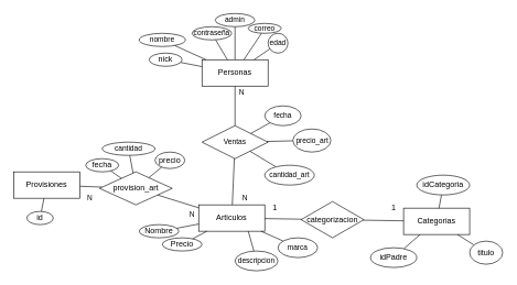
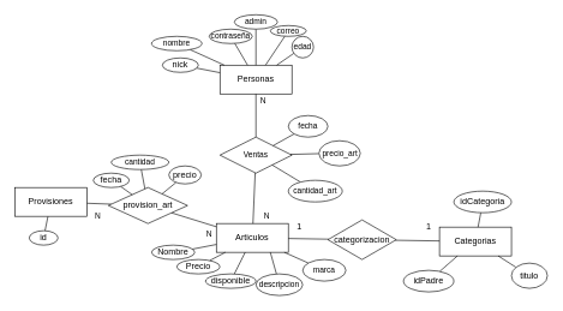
  <mxCell id="0" />
  <mxCell id="1" parent="0" />
  <mxCell id="2" value="Articulos" style="whiteSpace=wrap;html=1;align=center;" parent="1" vertex="1"><mxGeometry x="300" y="310" width="100" height="40" as="geometry" /></mxCell>
  <mxCell id="3" value="Personas" style="whiteSpace=wrap;html=1;align=center;" parent="1" vertex="1"><mxGeometry x="305" y="90" width="100" height="40" as="geometry" /></mxCell>
  <mxCell id="4" style="rounded=0;orthogonalLoop=1;jettySize=auto;html=1;endArrow=none;endFill=0;" parent="1" source="5" target="2" edge="1"><mxGeometry relative="1" as="geometry" /></mxCell>
  <mxCell id="5" value="Nombre" style="ellipse;whiteSpace=wrap;html=1;align=center;" parent="1" vertex="1"><mxGeometry x="210" y="340" width="60" height="20" as="geometry" /></mxCell>
  <mxCell id="6" value="" style="rounded=0;orthogonalLoop=1;jettySize=auto;html=1;endArrow=none;endFill=0;" parent="1" source="7" target="2" edge="1"><mxGeometry relative="1" as="geometry" /></mxCell>
  <mxCell id="7" value="Precio" style="ellipse;whiteSpace=wrap;html=1;align=center;" parent="1" vertex="1"><mxGeometry x="245" y="360" width="60" height="20" as="geometry" /></mxCell>
+ <mxCell id="8" style="rounded=0;orthogonalLoop=1;jettySize=auto;html=1;endArrow=none;endFill=0;" parent="1" source="9" target="2" edge="1"><mxGeometry relative="1" as="geometry" /></mxCell>
+ <mxCell id="9" value="disponible" style="ellipse;whiteSpace=wrap;html=1;align=center;" parent="1" vertex="1"><mxGeometry x="285" y="380" width="70" height="20" as="geometry" /></mxCell>
  <mxCell id="10" value="" style="edgeStyle=none;rounded=0;orthogonalLoop=1;jettySize=auto;html=1;endArrow=none;endFill=0;" parent="1" source="11" target="3" edge="1"><mxGeometry relative="1" as="geometry" /></mxCell>
  <mxCell id="11" value="nick" style="ellipse;whiteSpace=wrap;html=1;align=center;" parent="1" vertex="1"><mxGeometry x="225" y="80" width="50" height="20" as="geometry" /></mxCell>
  <mxCell id="12" value="" style="edgeStyle=none;shape=connector;rounded=0;orthogonalLoop=1;jettySize=auto;html=1;labelBackgroundColor=default;strokeColor=default;fontFamily=Helvetica;fontSize=11;fontColor=default;endArrow=none;endFill=0;" parent="1" source="13" target="3" edge="1"><mxGeometry relative="1" as="geometry" /></mxCell>
  <mxCell id="13" value="contraseña" style="ellipse;whiteSpace=wrap;html=1;align=center;fontFamily=Helvetica;fontSize=11;fontColor=default;" parent="1" vertex="1"><mxGeometry x="290" y="40" width="60" height="20" as="geometry" /></mxCell>
  <mxCell id="14" value="" style="edgeStyle=none;shape=connector;rounded=0;orthogonalLoop=1;jettySize=auto;html=1;labelBackgroundColor=default;strokeColor=default;fontFamily=Helvetica;fontSize=11;fontColor=default;endArrow=none;endFill=0;" parent="1" source="15" target="3" edge="1"><mxGeometry relative="1" as="geometry" /></mxCell>
  <mxCell id="15" value="admin" style="ellipse;whiteSpace=wrap;html=1;align=center;fontFamily=Helvetica;fontSize=11;fontColor=default;" parent="1" vertex="1"><mxGeometry x="325" y="20" width="60" height="20" as="geometry" /></mxCell>
  <mxCell id="16" style="edgeStyle=none;shape=connector;rounded=0;orthogonalLoop=1;jettySize=auto;html=1;labelBackgroundColor=default;strokeColor=default;fontFamily=Helvetica;fontSize=11;fontColor=default;endArrow=none;endFill=0;" parent="1" source="17" target="3" edge="1"><mxGeometry relative="1" as="geometry" /></mxCell>
  <mxCell id="17" value="edad" style="ellipse;whiteSpace=wrap;html=1;align=center;fontFamily=Helvetica;fontSize=11;fontColor=default;" parent="1" vertex="1"><mxGeometry x="405" y="50" width="30" height="30" as="geometry" /></mxCell>
  <mxCell id="18" style="edgeStyle=none;shape=connector;rounded=0;orthogonalLoop=1;jettySize=auto;html=1;labelBackgroundColor=default;strokeColor=default;fontFamily=Helvetica;fontSize=11;fontColor=default;endArrow=none;endFill=0;" parent="1" source="19" target="3" edge="1"><mxGeometry relative="1" as="geometry" /></mxCell>
  <mxCell id="19" value="correo" style="ellipse;whiteSpace=wrap;html=1;align=center;fontFamily=Helvetica;fontSize=11;fontColor=default;" parent="1" vertex="1"><mxGeometry x="375" y="35" width="50" height="15" as="geometry" /></mxCell>
  <mxCell id="20" style="edgeStyle=none;shape=connector;rounded=0;orthogonalLoop=1;jettySize=auto;html=1;labelBackgroundColor=default;strokeColor=default;fontFamily=Helvetica;fontSize=11;fontColor=default;endArrow=none;endFill=0;" parent="1" source="21" target="2" edge="1"><mxGeometry relative="1" as="geometry" /></mxCell>
  <mxCell id="21" value="marca" style="ellipse;whiteSpace=wrap;html=1;align=center;fontFamily=Helvetica;fontSize=11;fontColor=default;" parent="1" vertex="1"><mxGeometry x="420" y="360" width="60" height="30" as="geometry" /></mxCell>
  <mxCell id="22" style="edgeStyle=none;shape=connector;rounded=0;orthogonalLoop=1;jettySize=auto;html=1;entryX=0.75;entryY=1;entryDx=0;entryDy=0;labelBackgroundColor=default;strokeColor=default;fontFamily=Helvetica;fontSize=11;fontColor=default;endArrow=none;endFill=0;" parent="1" source="23" target="2" edge="1"><mxGeometry relative="1" as="geometry" /></mxCell>
  <mxCell id="23" value="descripcion" style="ellipse;whiteSpace=wrap;html=1;align=center;fontFamily=Helvetica;fontSize=11;fontColor=default;" parent="1" vertex="1"><mxGeometry x="355" y="380" width="65" height="30" as="geometry" /></mxCell>
  <mxCell id="24" value="" style="edgeStyle=none;shape=connector;rounded=0;orthogonalLoop=1;jettySize=auto;html=1;labelBackgroundColor=default;strokeColor=default;fontFamily=Helvetica;fontSize=11;fontColor=default;endArrow=none;endFill=0;" parent="1" source="26" target="3" edge="1"><mxGeometry relative="1" as="geometry" /></mxCell>
  <mxCell id="25" value="" style="edgeStyle=none;shape=connector;rounded=0;orthogonalLoop=1;jettySize=auto;html=1;labelBackgroundColor=default;strokeColor=default;fontFamily=Helvetica;fontSize=11;fontColor=default;endArrow=none;endFill=0;" parent="1" source="26" target="2" edge="1"><mxGeometry relative="1" as="geometry" /></mxCell>
  <mxCell id="26" value="Ventas" style="shape=rhombus;perimeter=rhombusPerimeter;whiteSpace=wrap;html=1;align=center;fontFamily=Helvetica;fontSize=11;fontColor=default;" parent="1" vertex="1"><mxGeometry x="305" y="190" width="100" height="50" as="geometry" /></mxCell>
  <mxCell id="27" style="edgeStyle=none;shape=connector;rounded=0;orthogonalLoop=1;jettySize=auto;html=1;labelBackgroundColor=default;strokeColor=default;fontFamily=Helvetica;fontSize=11;fontColor=default;endArrow=none;endFill=0;" parent="1" source="28" target="26" edge="1"><mxGeometry relative="1" as="geometry" /></mxCell>
  <mxCell id="28" value="fecha" style="ellipse;whiteSpace=wrap;html=1;align=center;fontFamily=Helvetica;fontSize=11;fontColor=default;" parent="1" vertex="1"><mxGeometry x="400" y="160" width="55" height="30" as="geometry" /></mxCell>
  <mxCell id="29" style="edgeStyle=none;shape=connector;rounded=0;orthogonalLoop=1;jettySize=auto;html=1;labelBackgroundColor=default;strokeColor=default;fontFamily=Helvetica;fontSize=11;fontColor=default;endArrow=none;endFill=0;" parent="1" source="30" target="26" edge="1"><mxGeometry relative="1" as="geometry" /></mxCell>
  <mxCell id="30" value="cantidad_art" style="ellipse;whiteSpace=wrap;html=1;align=center;fontFamily=Helvetica;fontSize=11;fontColor=default;" parent="1" vertex="1"><mxGeometry x="400" y="250" width="75" height="30" as="geometry" /></mxCell>
  <mxCell id="31" style="edgeStyle=none;shape=connector;rounded=0;orthogonalLoop=1;jettySize=auto;html=1;labelBackgroundColor=default;strokeColor=default;fontFamily=Helvetica;fontSize=11;fontColor=default;endArrow=none;endFill=0;" parent="1" source="32" target="26" edge="1"><mxGeometry relative="1" as="geometry" /></mxCell>
  <mxCell id="32" value="precio_art" style="ellipse;whiteSpace=wrap;html=1;align=center;fontFamily=Helvetica;fontSize=11;fontColor=default;" parent="1" vertex="1"><mxGeometry x="442.5" y="195" width="57.5" height="35" as="geometry" /></mxCell>
  <mxCell id="33" style="rounded=0;orthogonalLoop=1;jettySize=auto;html=1;endArrow=none;endFill=0;" parent="1" source="34" target="45" edge="1"><mxGeometry relative="1" as="geometry" /></mxCell>
  <mxCell id="34" value="cantidad" style="ellipse;whiteSpace=wrap;html=1;align=center;fontFamily=Helvetica;fontSize=11;fontColor=default;" parent="1" vertex="1"><mxGeometry x="154" y="215" width="80" height="20" as="geometry" /></mxCell>
  <mxCell id="35" value="N" style="text;html=1;align=center;verticalAlign=middle;resizable=0;points=[];autosize=1;strokeColor=none;fillColor=none;fontSize=11;fontFamily=Helvetica;fontColor=default;" parent="1" vertex="1"><mxGeometry x="275" y="310" width="30" height="30" as="geometry" /></mxCell>
  <mxCell id="36" value="N" style="text;html=1;align=center;verticalAlign=middle;resizable=0;points=[];autosize=1;strokeColor=none;fillColor=none;fontSize=11;fontFamily=Helvetica;fontColor=default;" parent="1" vertex="1"><mxGeometry x="355" y="285" width="30" height="30" as="geometry" /></mxCell>
  <mxCell id="37" value="N" style="text;html=1;align=center;verticalAlign=middle;resizable=0;points=[];autosize=1;strokeColor=none;fillColor=none;fontSize=11;fontFamily=Helvetica;fontColor=default;" parent="1" vertex="1"><mxGeometry x="350" y="125" width="30" height="30" as="geometry" /></mxCell>
  <mxCell id="38" style="edgeStyle=none;shape=connector;rounded=0;orthogonalLoop=1;jettySize=auto;html=1;exitX=0.5;exitY=0;exitDx=0;exitDy=0;labelBackgroundColor=default;strokeColor=default;fontFamily=Helvetica;fontSize=11;fontColor=default;endArrow=none;endFill=0;" parent="1" source="34" target="34" edge="1"><mxGeometry relative="1" as="geometry" /></mxCell>
  <mxCell id="39" style="edgeStyle=none;shape=connector;rounded=0;orthogonalLoop=1;jettySize=auto;html=1;labelBackgroundColor=default;strokeColor=default;fontFamily=Helvetica;fontSize=11;fontColor=default;endArrow=none;endFill=0;" parent="1" source="40" target="3" edge="1"><mxGeometry relative="1" as="geometry" /></mxCell>
  <mxCell id="40" value="nombre" style="ellipse;whiteSpace=wrap;html=1;align=center;fontFamily=Helvetica;fontSize=11;fontColor=default;" parent="1" vertex="1"><mxGeometry x="210" y="50" width="70" height="20" as="geometry" /></mxCell>
  <mxCell id="41" style="rounded=0;orthogonalLoop=1;jettySize=auto;html=1;endArrow=none;endFill=0;" edge="1" parent="1" source="43" target="45"><mxGeometry relative="1" as="geometry" /></mxCell>
  <mxCell id="42" value="" style="edgeStyle=none;rounded=0;orthogonalLoop=1;jettySize=auto;html=1;endArrow=none;endFill=0;" edge="1" parent="1" source="43" target="46"><mxGeometry relative="1" as="geometry" /></mxCell>
  <mxCell id="43" value="Provisiones" style="rounded=0;whiteSpace=wrap;html=1;" vertex="1" parent="1"><mxGeometry x="20" y="260" width="100" height="40" as="geometry" /></mxCell>
  <mxCell id="44" style="rounded=0;orthogonalLoop=1;jettySize=auto;html=1;endArrow=none;endFill=0;" edge="1" parent="1" source="45" target="2"><mxGeometry relative="1" as="geometry" /></mxCell>
  <mxCell id="45" value="provision_art" style="shape=rhombus;perimeter=rhombusPerimeter;whiteSpace=wrap;html=1;align=center;" vertex="1" parent="1"><mxGeometry x="150" y="260" width="110" height="50" as="geometry" /></mxCell>
  <mxCell id="46" value="id" style="ellipse;whiteSpace=wrap;html=1;align=center;" vertex="1" parent="1"><mxGeometry x="40" y="320" width="40" height="20" as="geometry" /></mxCell>
  <mxCell id="47" value="" style="edgeStyle=none;rounded=0;orthogonalLoop=1;jettySize=auto;html=1;endArrow=none;endFill=0;" edge="1" parent="1" source="48" target="45"><mxGeometry relative="1" as="geometry" /></mxCell>
  <mxCell id="48" value="fecha" style="ellipse;whiteSpace=wrap;html=1;align=center;" vertex="1" parent="1"><mxGeometry x="129" y="240" width="50" height="20" as="geometry" /></mxCell>
  <mxCell id="49" style="edgeStyle=none;rounded=0;orthogonalLoop=1;jettySize=auto;html=1;endArrow=none;endFill=0;" edge="1" parent="1" source="50" target="45"><mxGeometry relative="1" as="geometry" /></mxCell>
  <mxCell id="50" value="precio" style="ellipse;whiteSpace=wrap;html=1;align=center;" vertex="1" parent="1"><mxGeometry x="234" y="230" width="45" height="25" as="geometry" /></mxCell>
  <mxCell id="51" value="N" style="text;html=1;align=center;verticalAlign=middle;resizable=0;points=[];autosize=1;strokeColor=none;fillColor=none;fontSize=11;fontFamily=Helvetica;fontColor=default;" vertex="1" parent="1"><mxGeometry x="120" y="285" width="30" height="30" as="geometry" /></mxCell>
  <mxCell id="52" value="Categorias" style="whiteSpace=wrap;html=1;align=center;" vertex="1" parent="1"><mxGeometry x="610" y="315" width="100" height="40" as="geometry" /></mxCell>
  <mxCell id="53" style="edgeStyle=none;rounded=0;orthogonalLoop=1;jettySize=auto;html=1;entryX=0.25;entryY=1;entryDx=0;entryDy=0;endArrow=none;endFill=0;" edge="1" parent="1" source="54" target="52"><mxGeometry relative="1" as="geometry" /></mxCell>
  <mxCell id="54" value="idPadre" style="ellipse;whiteSpace=wrap;html=1;align=center;" vertex="1" parent="1"><mxGeometry x="560" y="375" width="70" height="30" as="geometry" /></mxCell>
  <mxCell id="55" value="" style="edgeStyle=none;rounded=0;orthogonalLoop=1;jettySize=auto;html=1;endArrow=none;endFill=0;" edge="1" parent="1" source="56" target="52"><mxGeometry relative="1" as="geometry" /></mxCell>
  <mxCell id="56" value="idCategoria" style="ellipse;whiteSpace=wrap;html=1;align=center;" vertex="1" parent="1"><mxGeometry x="630" y="265" width="80" height="30" as="geometry" /></mxCell>
  <mxCell id="57" style="edgeStyle=none;rounded=0;orthogonalLoop=1;jettySize=auto;html=1;endArrow=none;endFill=0;" edge="1" parent="1" source="59" target="2"><mxGeometry relative="1" as="geometry"><mxPoint x="420" y="332.5" as="targetPoint" /></mxGeometry></mxCell>
  <mxCell id="58" style="edgeStyle=none;rounded=0;orthogonalLoop=1;jettySize=auto;html=1;endArrow=none;endFill=0;" edge="1" parent="1" source="59" target="52"><mxGeometry relative="1" as="geometry" /></mxCell>
  <mxCell id="59" value="categorizacion" style="shape=rhombus;perimeter=rhombusPerimeter;whiteSpace=wrap;html=1;align=center;" vertex="1" parent="1"><mxGeometry x="455" y="305" width="95" height="55" as="geometry" /></mxCell>
  <mxCell id="60" style="edgeStyle=none;rounded=0;orthogonalLoop=1;jettySize=auto;html=1;endArrow=none;endFill=0;" edge="1" parent="1" source="61" target="52"><mxGeometry relative="1" as="geometry" /></mxCell>
  <mxCell id="61" value="titulo" style="ellipse;whiteSpace=wrap;html=1;align=center;" vertex="1" parent="1"><mxGeometry x="710" y="365" width="50" height="35" as="geometry" /></mxCell>
  <mxCell id="62" value="1" style="text;html=1;align=center;verticalAlign=middle;resizable=0;points=[];autosize=1;strokeColor=none;fillColor=none;" vertex="1" parent="1"><mxGeometry x="400" y="300" width="30" height="30" as="geometry" /></mxCell>
  <mxCell id="63" value="1" style="text;html=1;align=center;verticalAlign=middle;resizable=0;points=[];autosize=1;strokeColor=none;fillColor=none;" vertex="1" parent="1"><mxGeometry x="580" y="300" width="30" height="30" as="geometry" /></mxCell>
